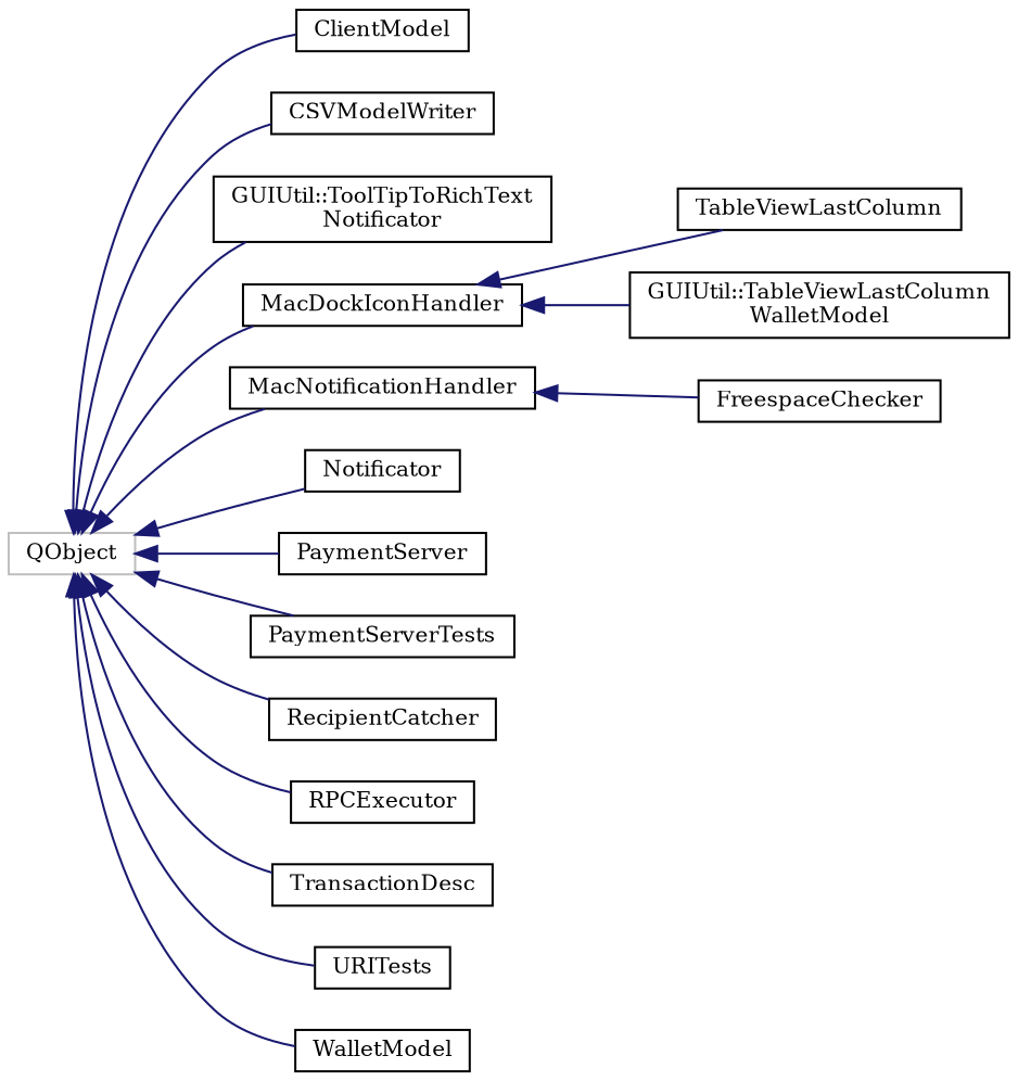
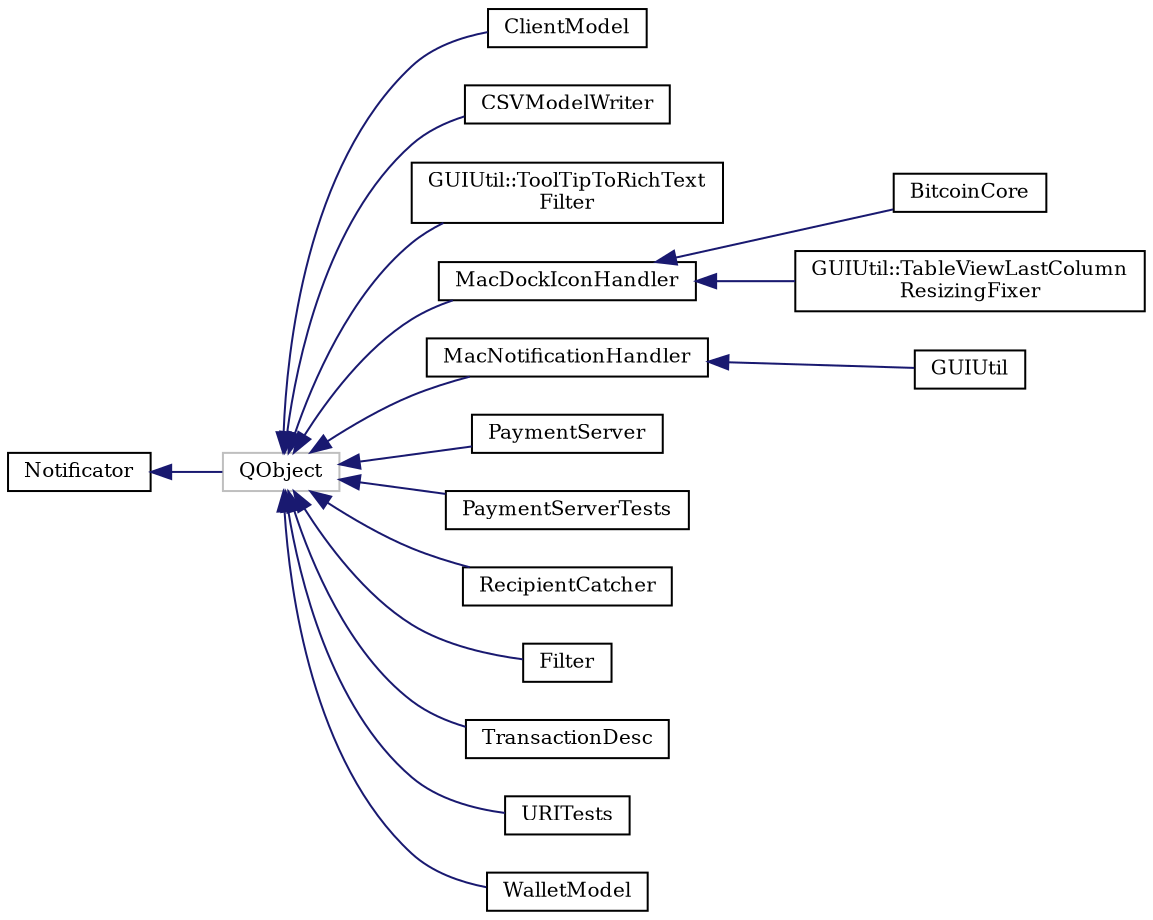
  digraph {
    fontname="DejaVu Serif"
    rankdir=LR
    node [color=black fillcolor=white fontname="DejaVu Serif" fontsize=10 shape=record style=filled]
    edge [color=midnightblue dir=back fontname="DejaVu Serif" fontsize=10 labelfontname=Helvetica labelfontsize=10 style=solid]
    n1 [color=grey75 height=0.2 label=QObject width=0.4]
    n2 [height=0.2 label=ClientModel width=0.4]
    n3 [height=0.2 label=CSVModelWriter width=0.4]
-   n4 [height=0.2 label="GUIUtil::ToolTipToRichText\lNotificator" width=0.4]
+   n4 [height=0.2 label="GUIUtil::ToolTipToRichText\lFilter" width=0.4]
    n5 [height=0.2 label=MacDockIconHandler width=0.4]
    n6 [height=0.2 label=MacNotificationHandler width=0.4]
    n7 [height=0.2 label=Notificator width=0.4]
    n8 [height=0.2 label=PaymentServer width=0.4]
    n9 [height=0.2 label=PaymentServerTests width=0.4]
    n10 [height=0.2 label=RecipientCatcher width=0.4]
-   n11 [height=0.2 label=RPCExecutor width=0.4]
+   n11 [height=0.2 label=Filter width=0.4]
    n12 [height=0.2 label=TransactionDesc width=0.4]
    n13 [height=0.2 label=URITests width=0.4]
    n14 [height=0.2 label=WalletModel width=0.4]
-   n15 [height=0.2 label=TableViewLastColumn width=0.4]
-   n16 [height=0.2 label=FreespaceChecker width=0.4]
-   n17 [height=0.2 label="GUIUtil::TableViewLastColumn\lWalletModel" width=0.4]
+   n15 [height=0.2 label=BitcoinCore width=0.4]
+   n16 [height=0.2 label=GUIUtil width=0.4]
+   n17 [height=0.2 label="GUIUtil::TableViewLastColumn\lResizingFixer" width=0.4]
    n1 -> n2
    n1 -> n3
    n1 -> n4
    n1 -> n5
    n1 -> n6
-   n1 -> n7
+   n7 -> n1
    n1 -> n8
    n1 -> n9
    n1 -> n10
    n1 -> n11
    n1 -> n12
    n1 -> n13
    n1 -> n14
    n5 -> n15
    n5 -> n17
    n6 -> n16
  }
